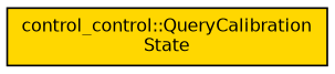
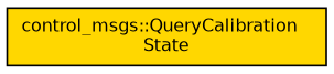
  digraph {
    rankdir=LR
-   n1 [color=black fillcolor=gold fontname=Helvetica fontsize=10 height=0.2 label="control_control::QueryCalibration\lState" shape=record style=filled width=0.4]
+   n1 [color=black fillcolor=gold fontname=Helvetica fontsize=10 height=0.2 label="control_msgs::QueryCalibration\lState" shape=record style=filled width=0.4]
  }
